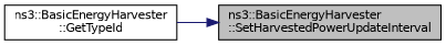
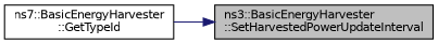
  digraph {
    rankdir=RL
    node [color=black fontname=Helvetica fontsize=10 shape=record style=filled]
    n1 [fillcolor=grey75 fontcolor=black height=0.2 label="ns3::BasicEnergyHarvester\l::SetHarvestedPowerUpdateInterval" width=0.4]
-   n2 [fillcolor=white height=0.2 label="ns3::BasicEnergyHarvester\l::GetTypeId" width=0.4]
+   n2 [fillcolor=white height=0.2 label="ns7::BasicEnergyHarvester\l::GetTypeId" width=0.4]
    n1 -> n2 [color=midnightblue dir=back fontname=Helvetica fontsize=10 labelfontname=Helvetica labelfontsize=10 style=solid]
  }
